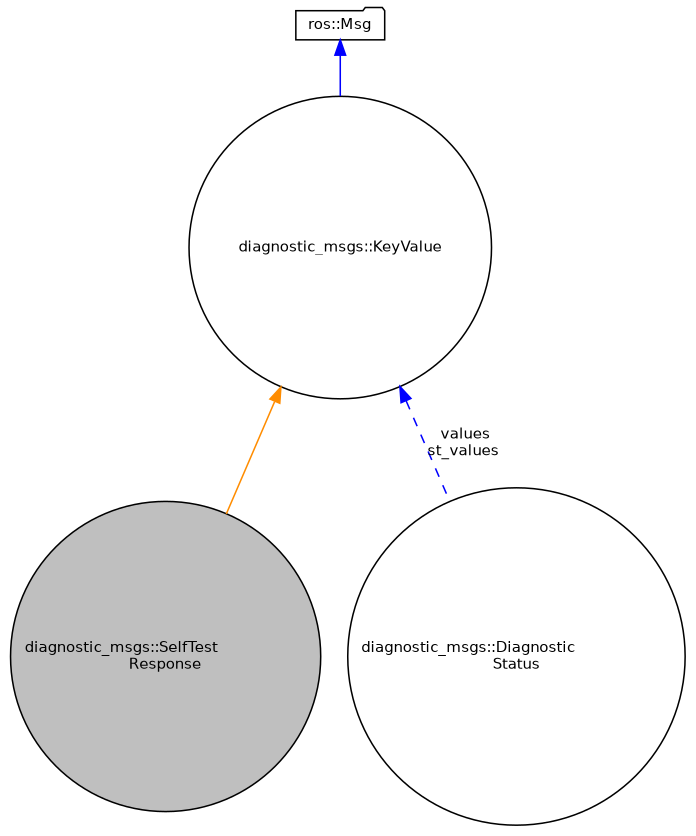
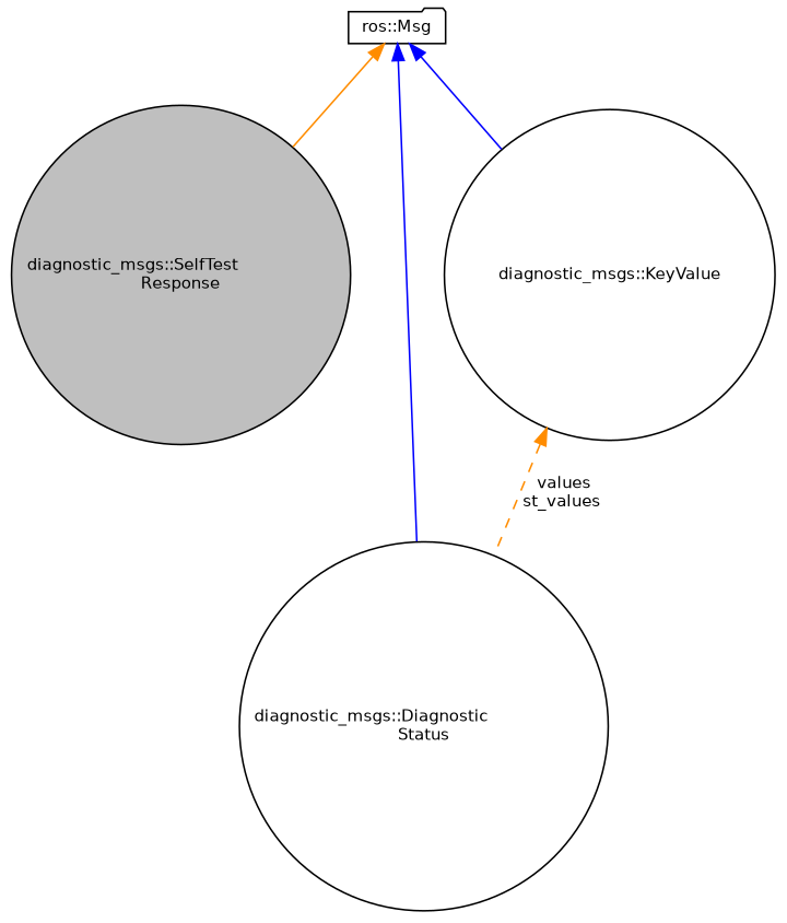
  digraph {
    node [color=black fillcolor=white fontname=Helvetica fontsize=10 shape=circle style=filled]
    edge [color=darkorange dir=back fontname=Helvetica fontsize=10 labelfontname=Helvetica labelfontsize=10 style=solid]
    n1 [fillcolor=grey75 fontcolor=black height=0.2 label="diagnostic_msgs::SelfTest\lResponse" width=0.4]
    n2 [height=0.2 label="ros::Msg" shape=folder width=0.4]
    n3 [height=0.2 label="diagnostic_msgs::Diagnostic\lStatus" width=0.4]
    n4 [height=0.2 label="diagnostic_msgs::KeyValue" width=0.4]
-   n4 -> n1
+   n2 -> n1
+   n2 -> n3 [color=blue]
    n2 -> n4 [color=blue]
-   n4 -> n3 [color=blue label=" values\nst_values" style=dashed]
+   n4 -> n3 [label=" values\nst_values" style=dashed]
  }
